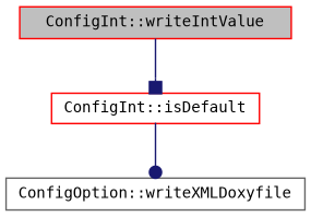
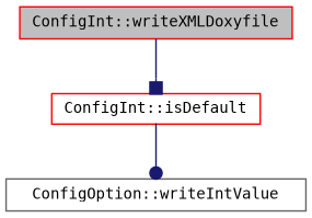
  digraph {
    fontname="DejaVu Sans Mono"
    rankdir=TB
    node [color=red fillcolor=white fontname="DejaVu Sans Mono" fontsize=10 shape=record style=filled]
    edge [color=midnightblue fontname="DejaVu Sans Mono" fontsize=10 labelfontname=Helvetica labelfontsize=10 style=solid]
-   n1 [fillcolor=grey75 fontcolor=black height=0.2 label="ConfigInt::writeIntValue" width=0.4]
+   n1 [fillcolor=grey75 fontcolor=black height=0.2 label="ConfigInt::writeXMLDoxyfile" width=0.4]
    n2 [height=0.2 label="ConfigInt::isDefault" width=0.4]
-   n3 [color=gray40 height=0.2 label="ConfigOption::writeXMLDoxyfile" width=0.4]
+   n3 [color=gray40 height=0.2 label="ConfigOption::writeIntValue" width=0.4]
    n1 -> n2 [arrowhead=box]
    n2 -> n3 [arrowhead=dot]
  }
